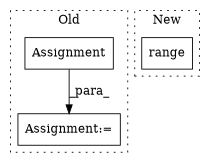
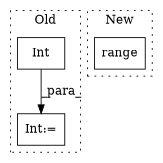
  digraph {
    node [a=32 shape=box]
-   n1 [l="4,1" label=Assignment s="3317,3340"]
-   n2 [a=7 l=1 label="Assignment:=" s=3363]
+   n1 [l="4,1" label=Int s="3317,3340"]
+   n2 [a=7 l=1 label="Int:=" s=3363]
    n3 [l="6,1" label=range s="4121,4138"]
    subgraph cluster_1 {
      label=Old
      style=dotted
      n1
      n2
    }
    subgraph cluster_2 {
      label=New
      style=dotted
      n3
    }
    n1 -> n2 [label=_para_]
  }
